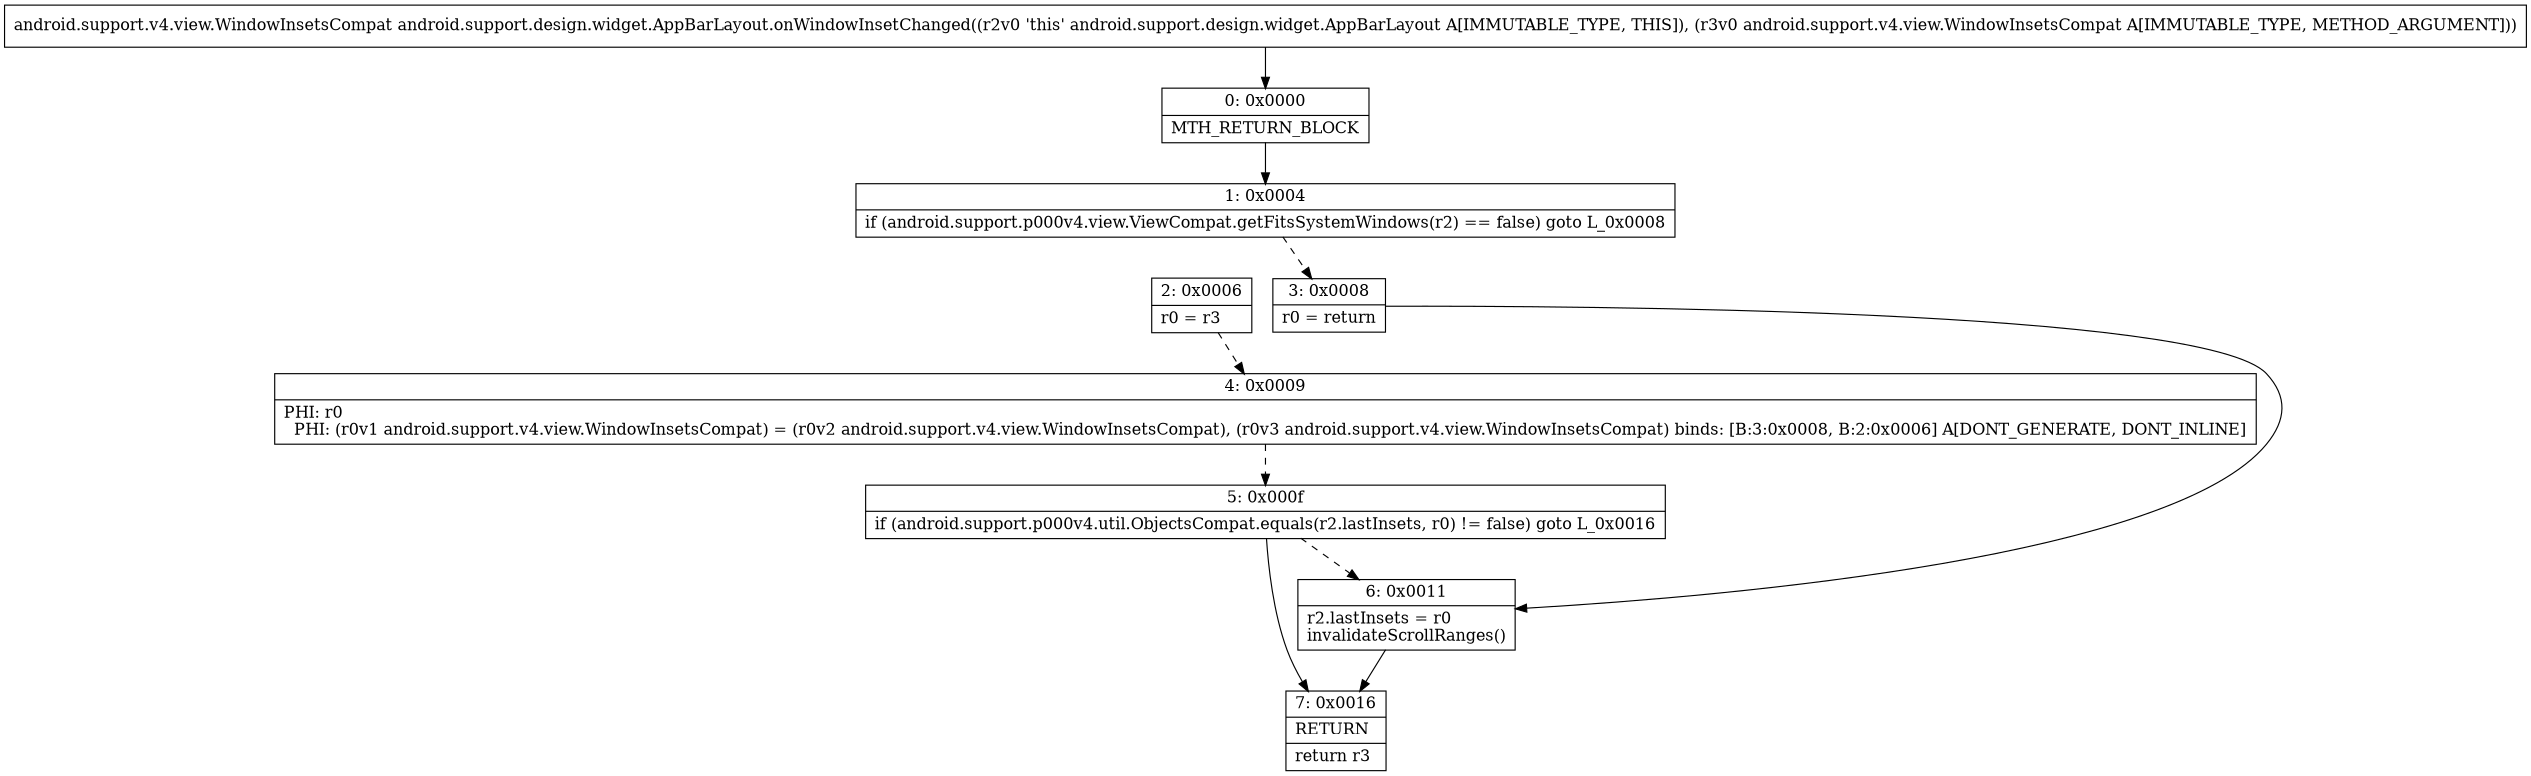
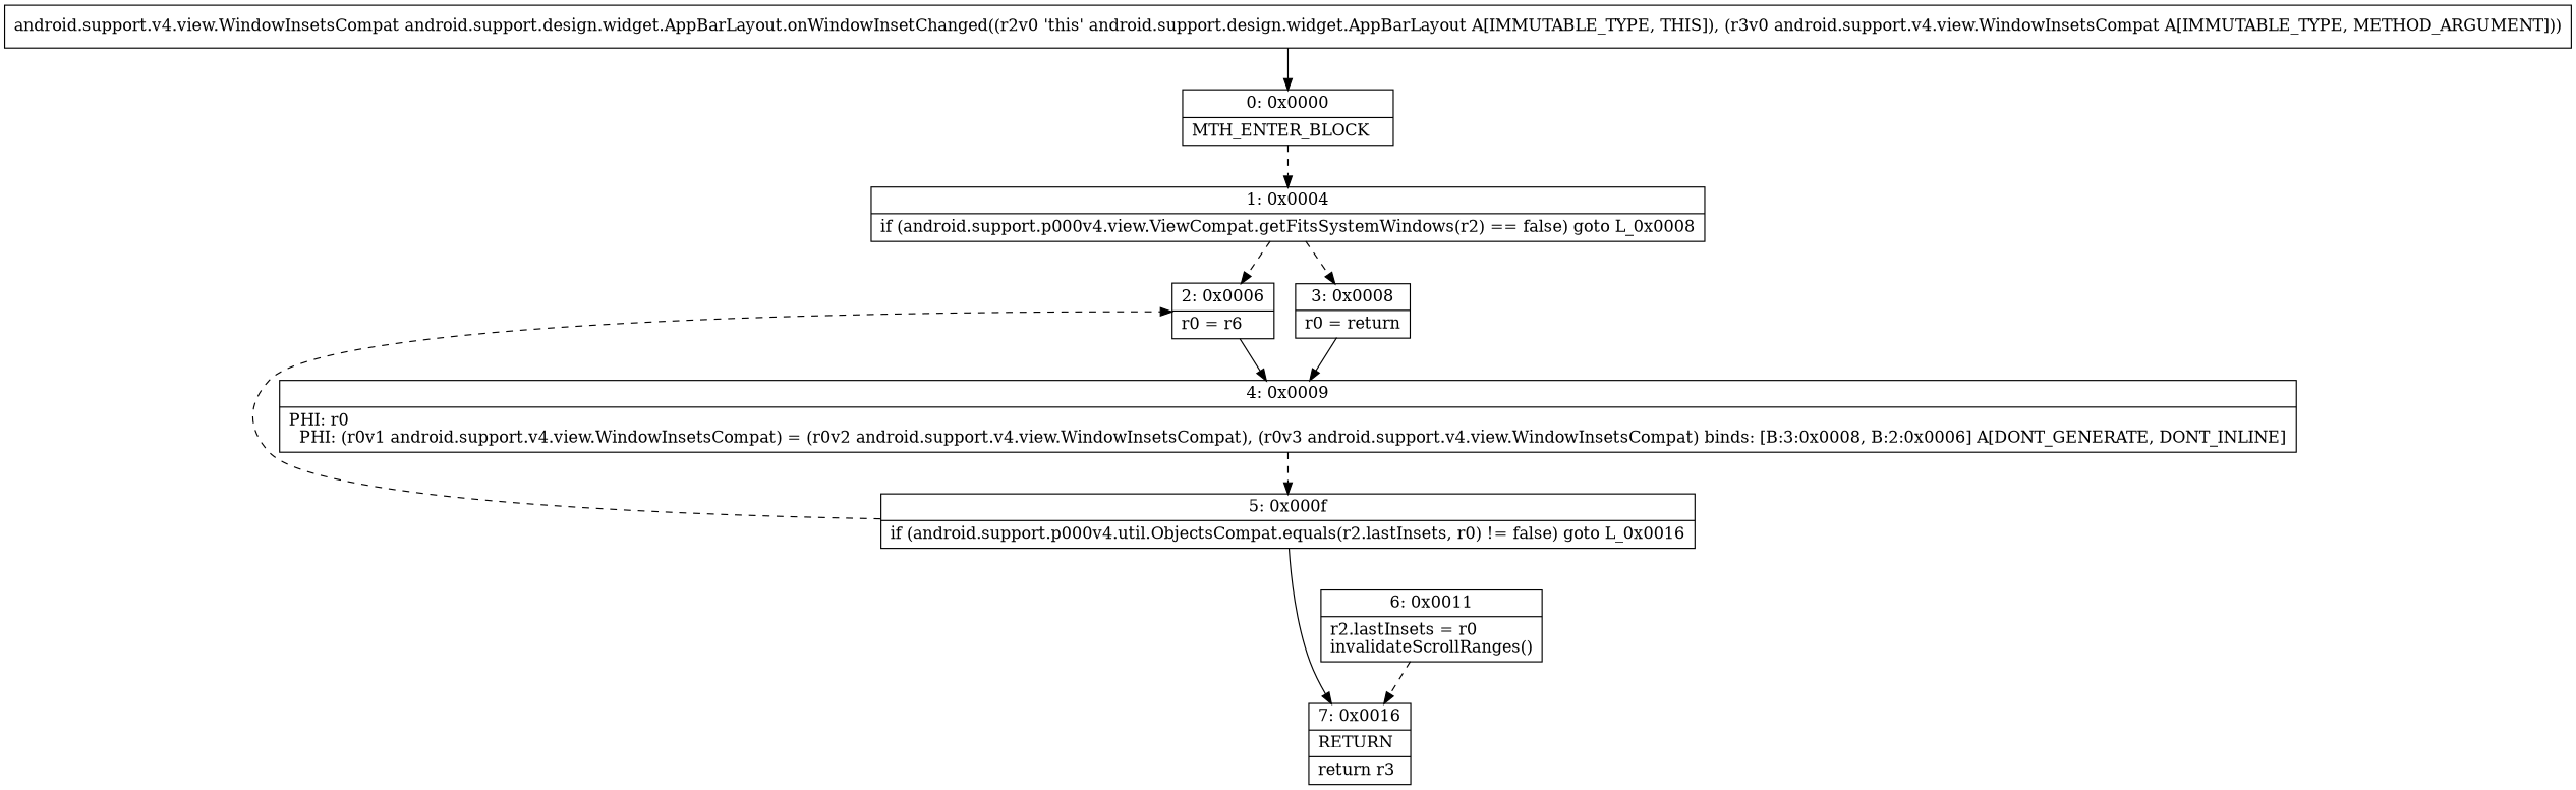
  digraph {
    node [shape=record]
-   n1 [label="{0\:\ 0x0000|MTH_RETURN_BLOCK\l}"]
+   n1 [label="{0\:\ 0x0000|MTH_ENTER_BLOCK\l}"]
    n2 [label="{1\:\ 0x0004|if (android.support.p000v4.view.ViewCompat.getFitsSystemWindows(r2) == false) goto L_0x0008\l}"]
-   n3 [label="{2\:\ 0x0006|r0 = r3\l}"]
+   n3 [label="{2\:\ 0x0006|r0 = r6\l}"]
    n4 [label="{3\:\ 0x0008|r0 = return\l}"]
    n5 [label="{4\:\ 0x0009|PHI: r0 \l  PHI: (r0v1 android.support.v4.view.WindowInsetsCompat) = (r0v2 android.support.v4.view.WindowInsetsCompat), (r0v3 android.support.v4.view.WindowInsetsCompat) binds: [B:3:0x0008, B:2:0x0006] A[DONT_GENERATE, DONT_INLINE]\l}"]
    n6 [label="{5\:\ 0x000f|if (android.support.p000v4.util.ObjectsCompat.equals(r2.lastInsets, r0) != false) goto L_0x0016\l}"]
    n7 [label="{6\:\ 0x0011|r2.lastInsets = r0\linvalidateScrollRanges()\l}"]
    n8 [label="{7\:\ 0x0016|RETURN\l|return r3\l}"]
    n9 [label="{android.support.v4.view.WindowInsetsCompat android.support.design.widget.AppBarLayout.onWindowInsetChanged((r2v0 'this' android.support.design.widget.AppBarLayout A[IMMUTABLE_TYPE, THIS]), (r3v0 android.support.v4.view.WindowInsetsCompat A[IMMUTABLE_TYPE, METHOD_ARGUMENT])) }"]
-   n1 -> n2
+   n1 -> n2 [style=dashed]
+   n2 -> n3 [style=dashed]
    n2 -> n4 [style=dashed]
-   n3 -> n5 [style=dashed]
-   n4 -> n7
+   n3 -> n5
+   n4 -> n5
    n5 -> n6 [style=dashed]
-   n6 -> n7 [style=dashed]
+   n6 -> n3 [style=dashed]
    n6 -> n8
-   n7 -> n8
+   n7 -> n8 [style=dashed]
    n9 -> n1
  }
